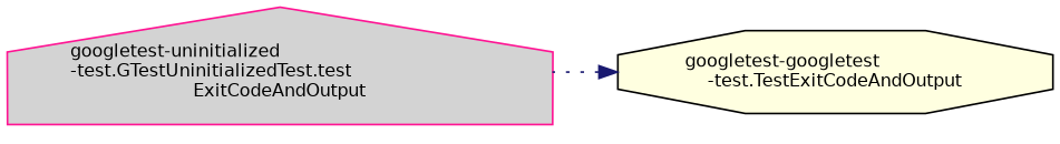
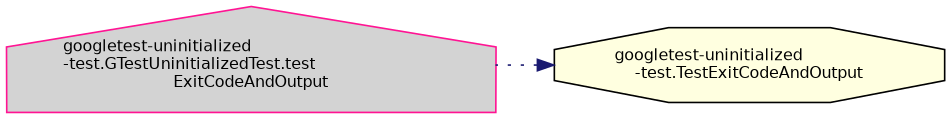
  digraph {
    rankdir=RL
    node [fontname=Helvetica fontsize=10 style=filled]
-   n1 [color=black fillcolor=lightyellow fontcolor=black height=0.2 label="googletest-googletest\l-test.TestExitCodeAndOutput" shape=octagon width=0.4]
+   n1 [color=black fillcolor=lightyellow fontcolor=black height=0.2 label="googletest-uninitialized\l-test.TestExitCodeAndOutput" shape=octagon width=0.4]
    n2 [color=deeppink height=0.2 label="googletest-uninitialized\l-test.GTestUninitializedTest.test\lExitCodeAndOutput" shape=house width=0.4 fillcolor=lightgrey]
    n1 -> n2 [color=midnightblue dir=back fontname=Helvetica fontsize=10 labelfontname=Helvetica labelfontsize=10 style=dotted]
  }
